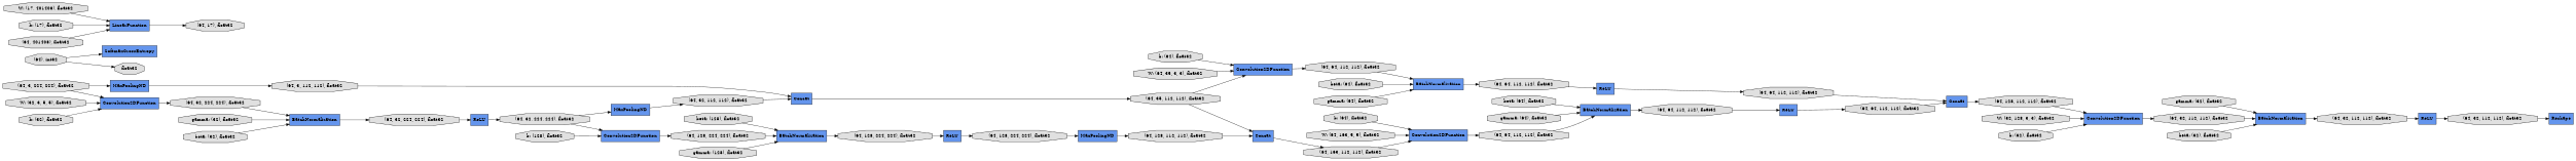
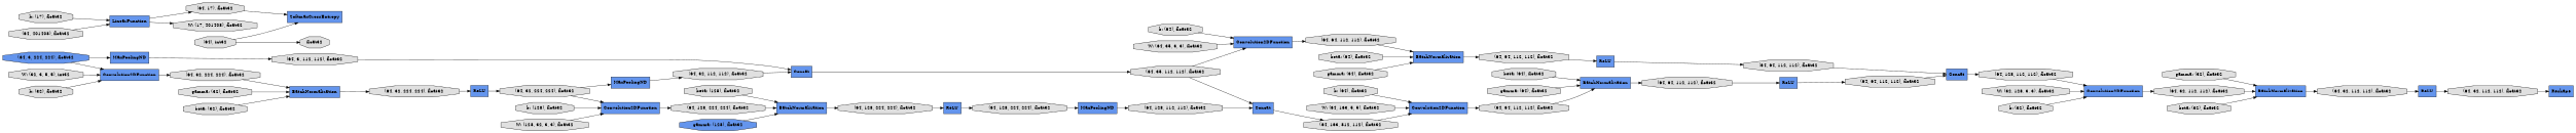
  digraph {
    rankdir=LR
    node [fillcolor="#E0E0E0" shape=octagon style=filled]
    n1 [label="gamma: (32), float32"]
    n2 [fillcolor="#6495ED" label=BatchNormalization shape=record]
    n3 [label="(64, 32, 112, 112), float32"]
    n4 [label="(64, 64, 112, 112), float32"]
    n5 [fillcolor="#6495ED" label=Concat shape=record]
    n6 [label="(64, 128, 112, 112), float32"]
    n7 [fillcolor="#6495ED" label=MaxPoolingND shape=record]
    n8 [label="(64, 3, 112, 112), float32"]
    n9 [fillcolor="#6495ED" label=Concat shape=record]
    n10 [label="gamma: (32), float32"]
    n11 [fillcolor="#6495ED" label=BatchNormalization shape=record]
    n12 [label="(64, 32, 224, 224), float32"]
    n13 [fillcolor="#6495ED" label=SoftmaxCrossEntropy shape=record]
    n14 [label=float32]
    n15 [label="(64, 64, 112, 112), float32"]
    n16 [fillcolor="#6495ED" label=BatchNormalization shape=record]
    n17 [label="(64, 64, 112, 112), float32"]
    n18 [label="b: (64), float32"]
    n19 [fillcolor="#6495ED" label=Convolution2DFunction shape=record]
    n20 [fillcolor="#6495ED" label=Convolution2DFunction shape=record]
    n21 [label="beta: (32), float32"]
    n22 [label="(64, 32, 112, 112), float32"]
    n23 [label="beta: (64), float32"]
    n24 [fillcolor="#6495ED" label=BatchNormalization shape=record]
    n25 [label="(64, 64, 112, 112), float32"]
    n26 [fillcolor="#6495ED" label=LinearFunction shape=record]
    n27 [label="(64, 17), float32"]
-   n28 [label="W: (32, 3, 5, 5), float32"]
+   n28 [label="W: (32, 3, 5, 5), int32"]
    n29 [fillcolor="#6495ED" label=Convolution2DFunction shape=record]
    n30 [label="(64, 32, 224, 224), float32"]
    n31 [fillcolor="#6495ED" label=ReLU shape=record]
    n32 [label="(64, 64, 112, 112), float32"]
    n33 [label="beta: (32), float32"]
    n34 [label="(64, 64, 112, 112), float32"]
-   n35 [label="(64, 163, 112, 112), float32"]
+   n35 [label="(64, 163, 812, 112), float32"]
    n36 [fillcolor="#6495ED" label=Convolution2DFunction shape=record]
    n37 [label="(64), int32"]
    n38 [fillcolor="#6495ED" label=ReLU shape=record]
    n39 [label="W: (64, 35, 3, 3), float32"]
    n40 [label="(64, 128, 112, 112), float32"]
    n41 [fillcolor="#6495ED" label=Concat shape=record]
    n42 [fillcolor="#6495ED" label=ReLU shape=record]
    n43 [label="(64, 32, 112, 112), float32"]
    n44 [label="gamma: (64), float32"]
    n45 [label="W: (17, 401408), float32"]
    n46 [label="(64, 128, 224, 224), float32"]
    n47 [fillcolor="#6495ED" label=ReLU shape=record]
    n48 [label="(64, 128, 224, 224), float32"]
    n49 [fillcolor="#6495ED" label=MaxPoolingND shape=record]
    n50 [label="beta: (128), float32"]
    n51 [fillcolor="#6495ED" label=BatchNormalization shape=record]
    n52 [label="b: (64), float32"]
    n53 [label="(64, 35, 112, 112), float32"]
-   n54 [label="(64, 3, 224, 224), float32"]
+   n54 [fillcolor="#6495ED" label="(64, 3, 224, 224), float32"]
    n55 [label="b: (17), float32"]
    n56 [label="(64, 128, 224, 224), float32"]
    n57 [fillcolor="#6495ED" label=Reshape shape=record]
    n58 [label="(64, 401408), float32"]
-   n59 [label="gamma: (128), float32"]
+   n59 [fillcolor="#6495ED" label="gamma: (128), float32"]
    n60 [fillcolor="#6495ED" label=MaxPoolingND shape=record]
    n61 [label="(64, 32, 112, 112), float32"]
    n62 [fillcolor="#6495ED" label=ReLU shape=record]
    n63 [label="(64, 32, 224, 224), float32"]
    n64 [label="W: (64, 163, 5, 5), float32"]
    n65 [label="b: (32), float32"]
    n66 [fillcolor="#6495ED" label=Convolution2DFunction shape=record]
    n67 [label="W: (32, 128, 3, 3), float32"]
    n68 [label="b: (128), float32"]
    n69 [label="beta: (64), float32"]
    n70 [label="b: (32), float32"]
    n71 [label="gamma: (64), float32"]
+   n72 [label="W: (128, 32, 3, 3), float32"]
    n1 -> n2
    n2 -> n3
    n3 -> n42
    n4 -> n5
    n5 -> n6
    n6 -> n20
    n7 -> n8
    n8 -> n9
    n9 -> n53
    n10 -> n11
    n11 -> n12
    n12 -> n62
    n15 -> n16
    n16 -> n17
    n17 -> n38
    n18 -> n19
    n19 -> n15
    n20 -> n22
    n21 -> n11
    n22 -> n2
    n23 -> n24
    n24 -> n25
    n25 -> n31
    n26 -> n27
+   n27 -> n13
    n28 -> n29
    n29 -> n30
    n30 -> n11
    n31 -> n32
    n32 -> n5
    n33 -> n2
    n34 -> n24
    n35 -> n36
    n36 -> n34
    n37 -> n13
    n37 -> n14
    n38 -> n4
    n39 -> n19
    n40 -> n41
    n41 -> n35
    n42 -> n43
    n43 -> n57
    n44 -> n24
-   n45 -> n26
+   n26 -> n45
    n46 -> n47
    n47 -> n48
    n48 -> n49
    n49 -> n40
    n50 -> n51
    n51 -> n46
    n52 -> n36
    n53 -> n19
    n53 -> n41
    n54 -> n7
    n54 -> n29
    n55 -> n26
    n56 -> n51
    n58 -> n26
    n59 -> n51
    n60 -> n61
    n61 -> n9
    n62 -> n63
    n63 -> n60
    n63 -> n66
    n64 -> n36
    n65 -> n29
    n66 -> n56
    n67 -> n20
    n68 -> n66
    n69 -> n16
    n70 -> n20
    n71 -> n16
+   n72 -> n66
  }
